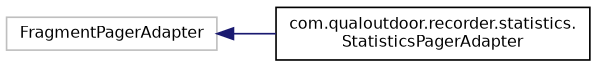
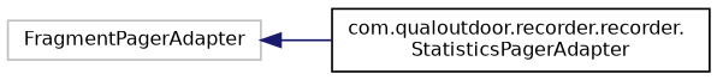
  digraph {
    rankdir=LR
    node [fillcolor=white fontname=Helvetica fontsize=10 shape=record style=filled]
    n1 [color=grey75 height=0.2 label=FragmentPagerAdapter width=0.4]
-   n2 [color=black height=0.2 label="com.qualoutdoor.recorder.statistics.\lStatisticsPagerAdapter" width=0.4]
+   n2 [color=black height=0.2 label="com.qualoutdoor.recorder.recorder.\lStatisticsPagerAdapter" width=0.4]
    n1 -> n2 [color=midnightblue dir=back fontname=Helvetica fontsize=10 labelfontname=Helvetica labelfontsize=10 style=solid]
  }
